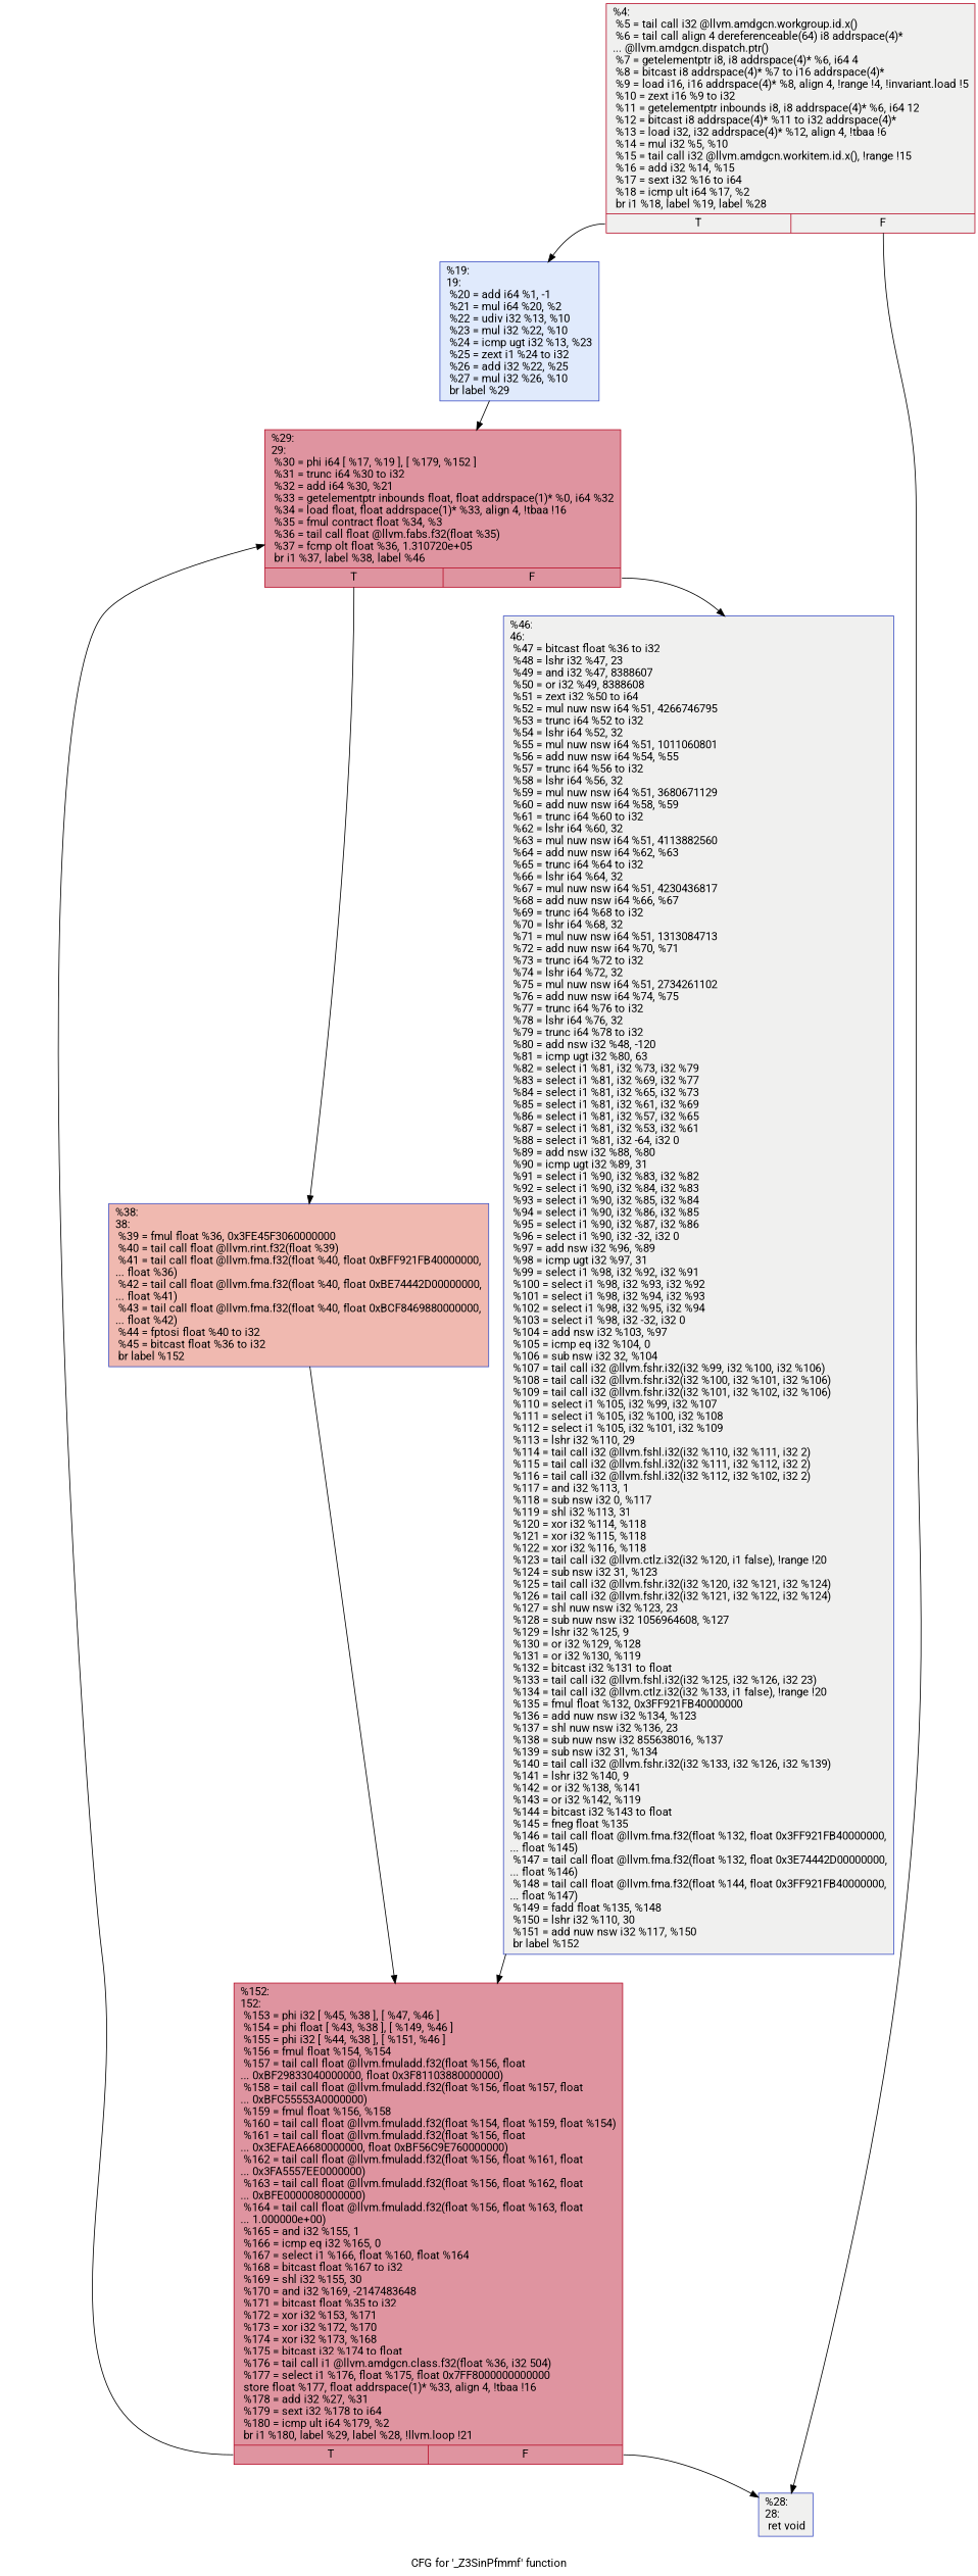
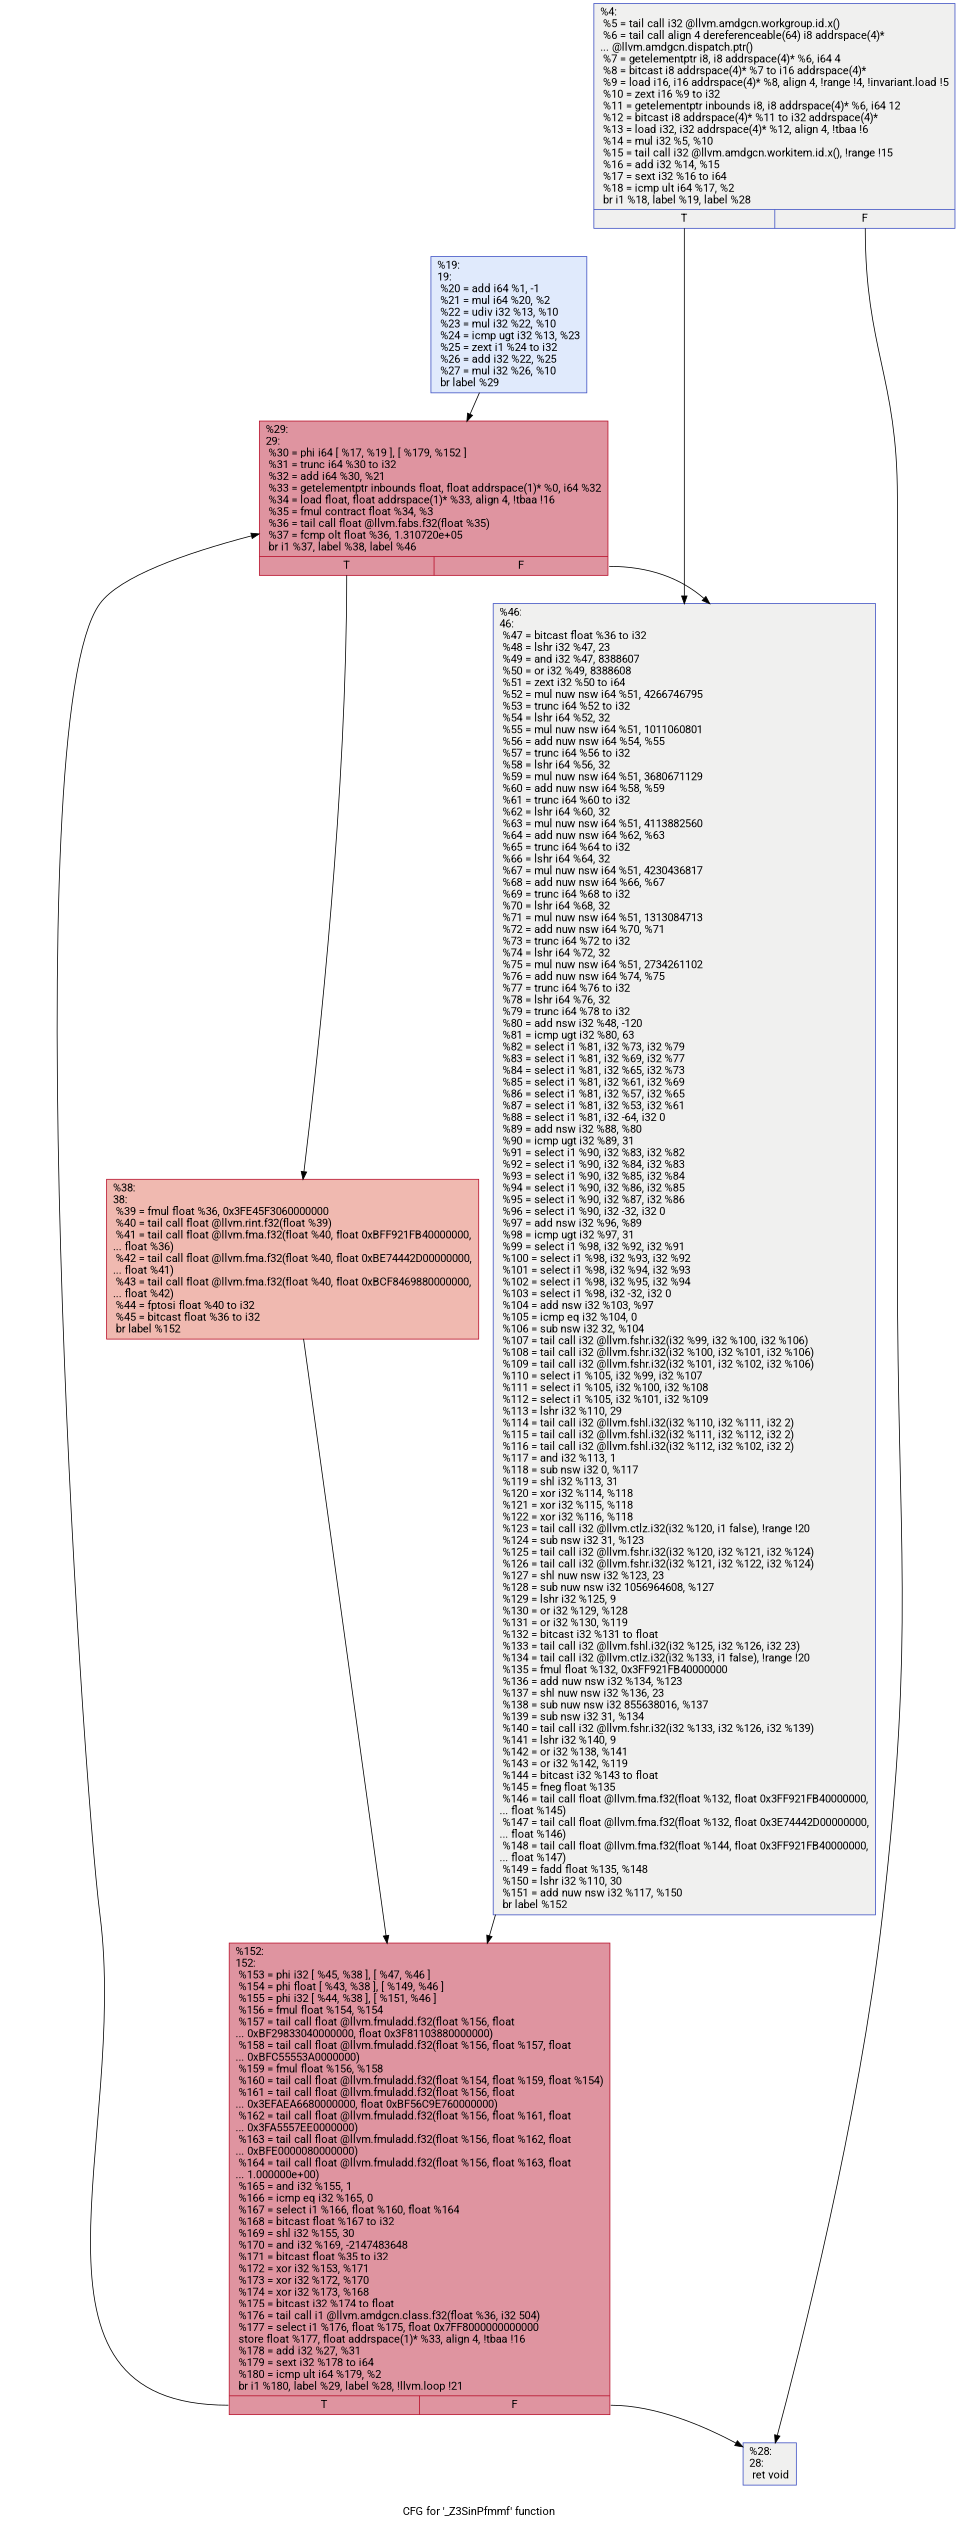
  digraph {
    fontname=Roboto
    label="CFG for '_Z3SinPfmmf' function"
    node [color="#3d50c3ff" fillcolor="#dedcdb70" fontname=Roboto shape=record style=filled]
    edge [fontname=Roboto]
-   n1 [color="#b70d28ff" label="{%4:\l  %5 = tail call i32 @llvm.amdgcn.workgroup.id.x()\l  %6 = tail call align 4 dereferenceable(64) i8 addrspace(4)*\l... @llvm.amdgcn.dispatch.ptr()\l  %7 = getelementptr i8, i8 addrspace(4)* %6, i64 4\l  %8 = bitcast i8 addrspace(4)* %7 to i16 addrspace(4)*\l  %9 = load i16, i16 addrspace(4)* %8, align 4, !range !4, !invariant.load !5\l  %10 = zext i16 %9 to i32\l  %11 = getelementptr inbounds i8, i8 addrspace(4)* %6, i64 12\l  %12 = bitcast i8 addrspace(4)* %11 to i32 addrspace(4)*\l  %13 = load i32, i32 addrspace(4)* %12, align 4, !tbaa !6\l  %14 = mul i32 %5, %10\l  %15 = tail call i32 @llvm.amdgcn.workitem.id.x(), !range !15\l  %16 = add i32 %14, %15\l  %17 = sext i32 %16 to i64\l  %18 = icmp ult i64 %17, %2\l  br i1 %18, label %19, label %28\l|{<s0>T|<s1>F}}"]
+   n1 [label="{%4:\l  %5 = tail call i32 @llvm.amdgcn.workgroup.id.x()\l  %6 = tail call align 4 dereferenceable(64) i8 addrspace(4)*\l... @llvm.amdgcn.dispatch.ptr()\l  %7 = getelementptr i8, i8 addrspace(4)* %6, i64 4\l  %8 = bitcast i8 addrspace(4)* %7 to i16 addrspace(4)*\l  %9 = load i16, i16 addrspace(4)* %8, align 4, !range !4, !invariant.load !5\l  %10 = zext i16 %9 to i32\l  %11 = getelementptr inbounds i8, i8 addrspace(4)* %6, i64 12\l  %12 = bitcast i8 addrspace(4)* %11 to i32 addrspace(4)*\l  %13 = load i32, i32 addrspace(4)* %12, align 4, !tbaa !6\l  %14 = mul i32 %5, %10\l  %15 = tail call i32 @llvm.amdgcn.workitem.id.x(), !range !15\l  %16 = add i32 %14, %15\l  %17 = sext i32 %16 to i64\l  %18 = icmp ult i64 %17, %2\l  br i1 %18, label %19, label %28\l|{<s0>T|<s1>F}}"]
    n2 [fillcolor="#b9d0f970" label="{%19:\l19:                                               \l  %20 = add i64 %1, -1\l  %21 = mul i64 %20, %2\l  %22 = udiv i32 %13, %10\l  %23 = mul i32 %22, %10\l  %24 = icmp ugt i32 %13, %23\l  %25 = zext i1 %24 to i32\l  %26 = add i32 %22, %25\l  %27 = mul i32 %26, %10\l  br label %29\l}"]
    n3 [label="{%28:\l28:                                               \l  ret void\l}"]
    n4 [color="#b70d28ff" fillcolor="#b70d2870" label="{%29:\l29:                                               \l  %30 = phi i64 [ %17, %19 ], [ %179, %152 ]\l  %31 = trunc i64 %30 to i32\l  %32 = add i64 %30, %21\l  %33 = getelementptr inbounds float, float addrspace(1)* %0, i64 %32\l  %34 = load float, float addrspace(1)* %33, align 4, !tbaa !16\l  %35 = fmul contract float %34, %3\l  %36 = tail call float @llvm.fabs.f32(float %35)\l  %37 = fcmp olt float %36, 1.310720e+05\l  br i1 %37, label %38, label %46\l|{<s0>T|<s1>F}}"]
-   n5 [fillcolor="#de614d70" label="{%38:\l38:                                               \l  %39 = fmul float %36, 0x3FE45F3060000000\l  %40 = tail call float @llvm.rint.f32(float %39)\l  %41 = tail call float @llvm.fma.f32(float %40, float 0xBFF921FB40000000,\l... float %36)\l  %42 = tail call float @llvm.fma.f32(float %40, float 0xBE74442D00000000,\l... float %41)\l  %43 = tail call float @llvm.fma.f32(float %40, float 0xBCF8469880000000,\l... float %42)\l  %44 = fptosi float %40 to i32\l  %45 = bitcast float %36 to i32\l  br label %152\l}"]
+   n5 [color="#b70d28ff" fillcolor="#de614d70" label="{%38:\l38:                                               \l  %39 = fmul float %36, 0x3FE45F3060000000\l  %40 = tail call float @llvm.rint.f32(float %39)\l  %41 = tail call float @llvm.fma.f32(float %40, float 0xBFF921FB40000000,\l... float %36)\l  %42 = tail call float @llvm.fma.f32(float %40, float 0xBE74442D00000000,\l... float %41)\l  %43 = tail call float @llvm.fma.f32(float %40, float 0xBCF8469880000000,\l... float %42)\l  %44 = fptosi float %40 to i32\l  %45 = bitcast float %36 to i32\l  br label %152\l}"]
    n6 [label="{%46:\l46:                                               \l  %47 = bitcast float %36 to i32\l  %48 = lshr i32 %47, 23\l  %49 = and i32 %47, 8388607\l  %50 = or i32 %49, 8388608\l  %51 = zext i32 %50 to i64\l  %52 = mul nuw nsw i64 %51, 4266746795\l  %53 = trunc i64 %52 to i32\l  %54 = lshr i64 %52, 32\l  %55 = mul nuw nsw i64 %51, 1011060801\l  %56 = add nuw nsw i64 %54, %55\l  %57 = trunc i64 %56 to i32\l  %58 = lshr i64 %56, 32\l  %59 = mul nuw nsw i64 %51, 3680671129\l  %60 = add nuw nsw i64 %58, %59\l  %61 = trunc i64 %60 to i32\l  %62 = lshr i64 %60, 32\l  %63 = mul nuw nsw i64 %51, 4113882560\l  %64 = add nuw nsw i64 %62, %63\l  %65 = trunc i64 %64 to i32\l  %66 = lshr i64 %64, 32\l  %67 = mul nuw nsw i64 %51, 4230436817\l  %68 = add nuw nsw i64 %66, %67\l  %69 = trunc i64 %68 to i32\l  %70 = lshr i64 %68, 32\l  %71 = mul nuw nsw i64 %51, 1313084713\l  %72 = add nuw nsw i64 %70, %71\l  %73 = trunc i64 %72 to i32\l  %74 = lshr i64 %72, 32\l  %75 = mul nuw nsw i64 %51, 2734261102\l  %76 = add nuw nsw i64 %74, %75\l  %77 = trunc i64 %76 to i32\l  %78 = lshr i64 %76, 32\l  %79 = trunc i64 %78 to i32\l  %80 = add nsw i32 %48, -120\l  %81 = icmp ugt i32 %80, 63\l  %82 = select i1 %81, i32 %73, i32 %79\l  %83 = select i1 %81, i32 %69, i32 %77\l  %84 = select i1 %81, i32 %65, i32 %73\l  %85 = select i1 %81, i32 %61, i32 %69\l  %86 = select i1 %81, i32 %57, i32 %65\l  %87 = select i1 %81, i32 %53, i32 %61\l  %88 = select i1 %81, i32 -64, i32 0\l  %89 = add nsw i32 %88, %80\l  %90 = icmp ugt i32 %89, 31\l  %91 = select i1 %90, i32 %83, i32 %82\l  %92 = select i1 %90, i32 %84, i32 %83\l  %93 = select i1 %90, i32 %85, i32 %84\l  %94 = select i1 %90, i32 %86, i32 %85\l  %95 = select i1 %90, i32 %87, i32 %86\l  %96 = select i1 %90, i32 -32, i32 0\l  %97 = add nsw i32 %96, %89\l  %98 = icmp ugt i32 %97, 31\l  %99 = select i1 %98, i32 %92, i32 %91\l  %100 = select i1 %98, i32 %93, i32 %92\l  %101 = select i1 %98, i32 %94, i32 %93\l  %102 = select i1 %98, i32 %95, i32 %94\l  %103 = select i1 %98, i32 -32, i32 0\l  %104 = add nsw i32 %103, %97\l  %105 = icmp eq i32 %104, 0\l  %106 = sub nsw i32 32, %104\l  %107 = tail call i32 @llvm.fshr.i32(i32 %99, i32 %100, i32 %106)\l  %108 = tail call i32 @llvm.fshr.i32(i32 %100, i32 %101, i32 %106)\l  %109 = tail call i32 @llvm.fshr.i32(i32 %101, i32 %102, i32 %106)\l  %110 = select i1 %105, i32 %99, i32 %107\l  %111 = select i1 %105, i32 %100, i32 %108\l  %112 = select i1 %105, i32 %101, i32 %109\l  %113 = lshr i32 %110, 29\l  %114 = tail call i32 @llvm.fshl.i32(i32 %110, i32 %111, i32 2)\l  %115 = tail call i32 @llvm.fshl.i32(i32 %111, i32 %112, i32 2)\l  %116 = tail call i32 @llvm.fshl.i32(i32 %112, i32 %102, i32 2)\l  %117 = and i32 %113, 1\l  %118 = sub nsw i32 0, %117\l  %119 = shl i32 %113, 31\l  %120 = xor i32 %114, %118\l  %121 = xor i32 %115, %118\l  %122 = xor i32 %116, %118\l  %123 = tail call i32 @llvm.ctlz.i32(i32 %120, i1 false), !range !20\l  %124 = sub nsw i32 31, %123\l  %125 = tail call i32 @llvm.fshr.i32(i32 %120, i32 %121, i32 %124)\l  %126 = tail call i32 @llvm.fshr.i32(i32 %121, i32 %122, i32 %124)\l  %127 = shl nuw nsw i32 %123, 23\l  %128 = sub nuw nsw i32 1056964608, %127\l  %129 = lshr i32 %125, 9\l  %130 = or i32 %129, %128\l  %131 = or i32 %130, %119\l  %132 = bitcast i32 %131 to float\l  %133 = tail call i32 @llvm.fshl.i32(i32 %125, i32 %126, i32 23)\l  %134 = tail call i32 @llvm.ctlz.i32(i32 %133, i1 false), !range !20\l  %135 = fmul float %132, 0x3FF921FB40000000\l  %136 = add nuw nsw i32 %134, %123\l  %137 = shl nuw nsw i32 %136, 23\l  %138 = sub nuw nsw i32 855638016, %137\l  %139 = sub nsw i32 31, %134\l  %140 = tail call i32 @llvm.fshr.i32(i32 %133, i32 %126, i32 %139)\l  %141 = lshr i32 %140, 9\l  %142 = or i32 %138, %141\l  %143 = or i32 %142, %119\l  %144 = bitcast i32 %143 to float\l  %145 = fneg float %135\l  %146 = tail call float @llvm.fma.f32(float %132, float 0x3FF921FB40000000,\l... float %145)\l  %147 = tail call float @llvm.fma.f32(float %132, float 0x3E74442D00000000,\l... float %146)\l  %148 = tail call float @llvm.fma.f32(float %144, float 0x3FF921FB40000000,\l... float %147)\l  %149 = fadd float %135, %148\l  %150 = lshr i32 %110, 30\l  %151 = add nuw nsw i32 %117, %150\l  br label %152\l}"]
    n7 [color="#b70d28ff" fillcolor="#b70d2870" label="{%152:\l152:                                              \l  %153 = phi i32 [ %45, %38 ], [ %47, %46 ]\l  %154 = phi float [ %43, %38 ], [ %149, %46 ]\l  %155 = phi i32 [ %44, %38 ], [ %151, %46 ]\l  %156 = fmul float %154, %154\l  %157 = tail call float @llvm.fmuladd.f32(float %156, float\l... 0xBF29833040000000, float 0x3F81103880000000)\l  %158 = tail call float @llvm.fmuladd.f32(float %156, float %157, float\l... 0xBFC55553A0000000)\l  %159 = fmul float %156, %158\l  %160 = tail call float @llvm.fmuladd.f32(float %154, float %159, float %154)\l  %161 = tail call float @llvm.fmuladd.f32(float %156, float\l... 0x3EFAEA6680000000, float 0xBF56C9E760000000)\l  %162 = tail call float @llvm.fmuladd.f32(float %156, float %161, float\l... 0x3FA5557EE0000000)\l  %163 = tail call float @llvm.fmuladd.f32(float %156, float %162, float\l... 0xBFE0000080000000)\l  %164 = tail call float @llvm.fmuladd.f32(float %156, float %163, float\l... 1.000000e+00)\l  %165 = and i32 %155, 1\l  %166 = icmp eq i32 %165, 0\l  %167 = select i1 %166, float %160, float %164\l  %168 = bitcast float %167 to i32\l  %169 = shl i32 %155, 30\l  %170 = and i32 %169, -2147483648\l  %171 = bitcast float %35 to i32\l  %172 = xor i32 %153, %171\l  %173 = xor i32 %172, %170\l  %174 = xor i32 %173, %168\l  %175 = bitcast i32 %174 to float\l  %176 = tail call i1 @llvm.amdgcn.class.f32(float %36, i32 504)\l  %177 = select i1 %176, float %175, float 0x7FF8000000000000\l  store float %177, float addrspace(1)* %33, align 4, !tbaa !16\l  %178 = add i32 %27, %31\l  %179 = sext i32 %178 to i64\l  %180 = icmp ult i64 %179, %2\l  br i1 %180, label %29, label %28, !llvm.loop !21\l|{<s0>T|<s1>F}}"]
-   n1 -> n2 [tailport=s0]
+   n1 -> n6 [tailport=s0]
    n1 -> n3 [tailport=s1]
    n2 -> n4
    n4 -> n5 [tailport=s0]
    n4 -> n6 [tailport=s1]
    n5 -> n7
    n6 -> n7
    n7 -> n3 [tailport=s1]
    n7 -> n4 [tailport=s0]
  }
